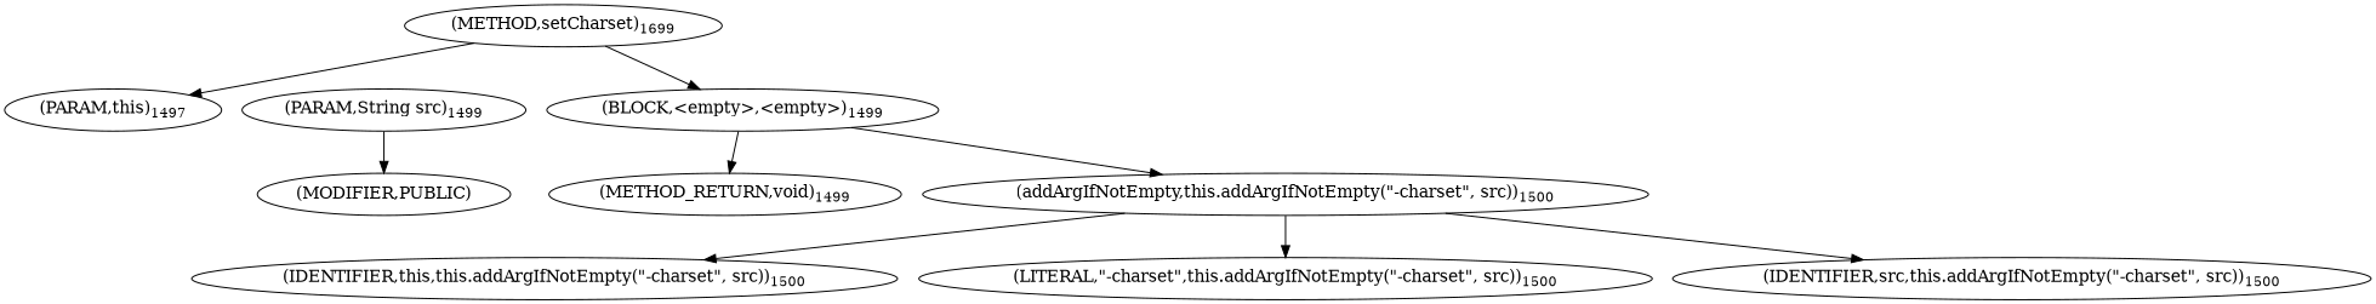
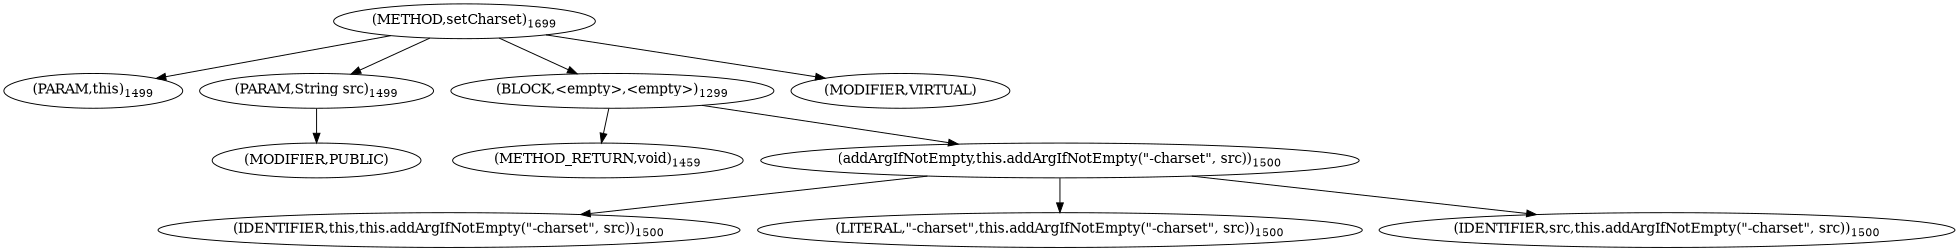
  digraph {
    n1 [label=<(METHOD,setCharset)<SUB>1699</SUB>>]
-   n2 [label=<(PARAM,this)<SUB>1497</SUB>>]
+   n2 [label=<(PARAM,this)<SUB>1499</SUB>>]
    n3 [label=<(PARAM,String src)<SUB>1499</SUB>>]
-   n4 [label=<(BLOCK,&lt;empty&gt;,&lt;empty&gt;)<SUB>1499</SUB>>]
+   n4 [label=<(BLOCK,&lt;empty&gt;,&lt;empty&gt;)<SUB>1299</SUB>>]
+   n5 [label=<(MODIFIER,VIRTUAL)>]
    n6 [label=<(MODIFIER,PUBLIC)>]
-   n7 [label=<(METHOD_RETURN,void)<SUB>1499</SUB>>]
+   n7 [label=<(METHOD_RETURN,void)<SUB>1459</SUB>>]
    n8 [label=<(addArgIfNotEmpty,this.addArgIfNotEmpty(&quot;-charset&quot;, src))<SUB>1500</SUB>>]
    n9 [label=<(IDENTIFIER,this,this.addArgIfNotEmpty(&quot;-charset&quot;, src))<SUB>1500</SUB>>]
    n10 [label=<(LITERAL,&quot;-charset&quot;,this.addArgIfNotEmpty(&quot;-charset&quot;, src))<SUB>1500</SUB>>]
    n11 [label=<(IDENTIFIER,src,this.addArgIfNotEmpty(&quot;-charset&quot;, src))<SUB>1500</SUB>>]
    n1 -> n2
+   n1 -> n3
    n1 -> n4
+   n1 -> n5
    n3 -> n6
    n4 -> n7
    n4 -> n8
    n8 -> n9
    n8 -> n10
    n8 -> n11
  }
